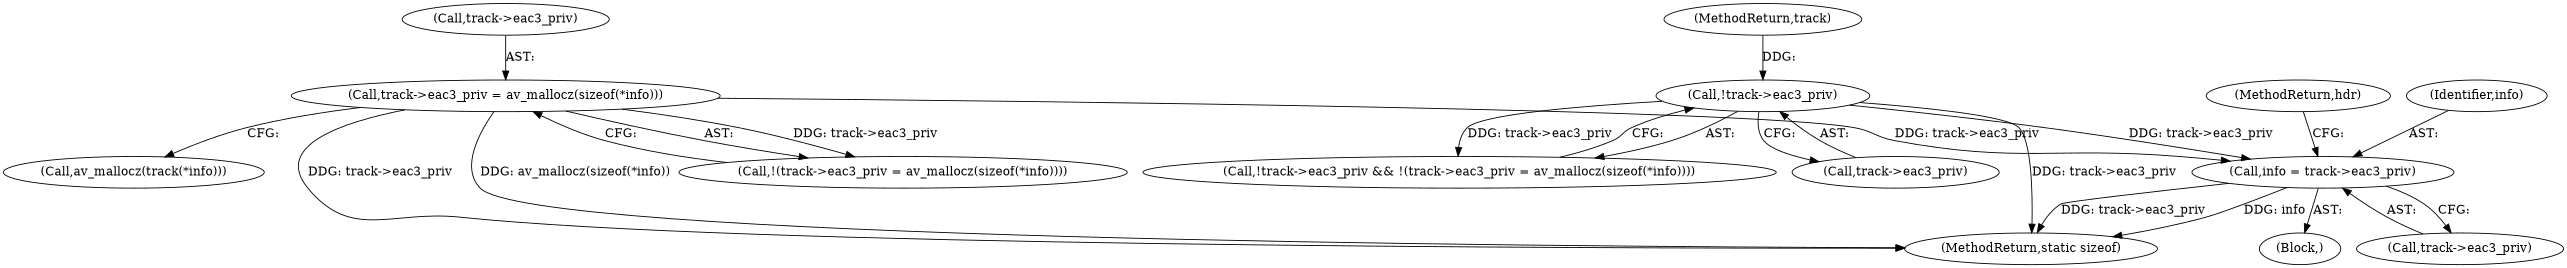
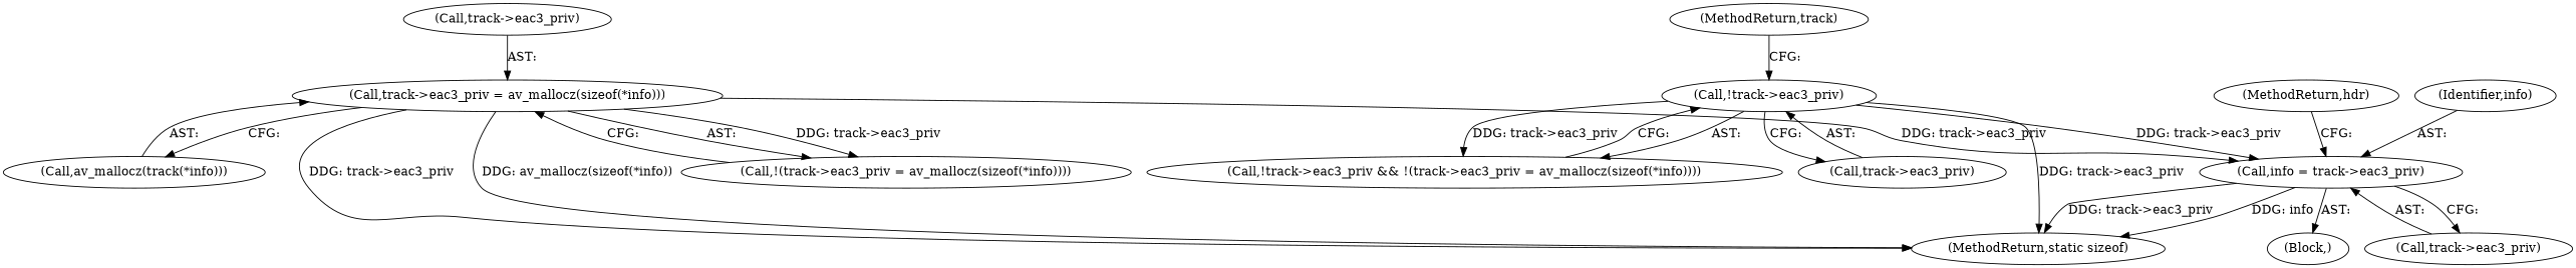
  digraph {
    n1 [label="(Call,info = track->eac3_priv)"]
    n2 [label="(Block,)"]
    n3 [label="(MethodReturn,static sizeof)"]
    n4 [label="(Call,track->eac3_priv)"]
    n5 [label="(Call,track->eac3_priv = av_mallocz(sizeof(*info)))"]
    n6 [label="(Call,!(track->eac3_priv = av_mallocz(sizeof(*info))))"]
    n7 [label="(Call,av_mallocz(track(*info)))"]
    n8 [label="(Call,!track->eac3_priv)"]
    n9 [label="(Call,!track->eac3_priv && !(track->eac3_priv = av_mallocz(sizeof(*info))))"]
    n10 [label="(Call,track->eac3_priv)"]
    n11 [label="(MethodReturn,track)"]
    n12 [label="(MethodReturn,hdr)"]
    n13 [label="(Identifier,info)"]
    n14 [label="(Call,track->eac3_priv)"]
    n1 -> n2 [label="AST: "]
    n1 -> n3 [label="DDG: track->eac3_priv"]
    n1 -> n3 [label="DDG: info"]
    n1 -> n4 [label="CFG: "]
    n4 -> n1 [label="AST: "]
    n5 -> n1 [label="DDG: track->eac3_priv"]
    n5 -> n3 [label="DDG: track->eac3_priv"]
    n5 -> n3 [label="DDG: av_mallocz(sizeof(*info))"]
    n5 -> n6 [label="AST: "]
    n5 -> n6 [label="DDG: track->eac3_priv"]
    n5 -> n7 [label="CFG: "]
    n6 -> n5 [label="CFG: "]
+   n7 -> n5 [label="AST: "]
    n8 -> n1 [label="DDG: track->eac3_priv"]
    n8 -> n3 [label="DDG: track->eac3_priv"]
    n8 -> n9 [label="AST: "]
    n8 -> n9 [label="DDG: track->eac3_priv"]
    n8 -> n10 [label="CFG: "]
    n9 -> n8 [label="CFG: "]
    n10 -> n8 [label="AST: "]
-   n11 -> n8 [label="DDG: "]
+   n11 -> n8 [label="CFG: "]
    n12 -> n1 [label="CFG: "]
    n13 -> n1 [label="AST: "]
    n14 -> n5 [label="AST: "]
  }
